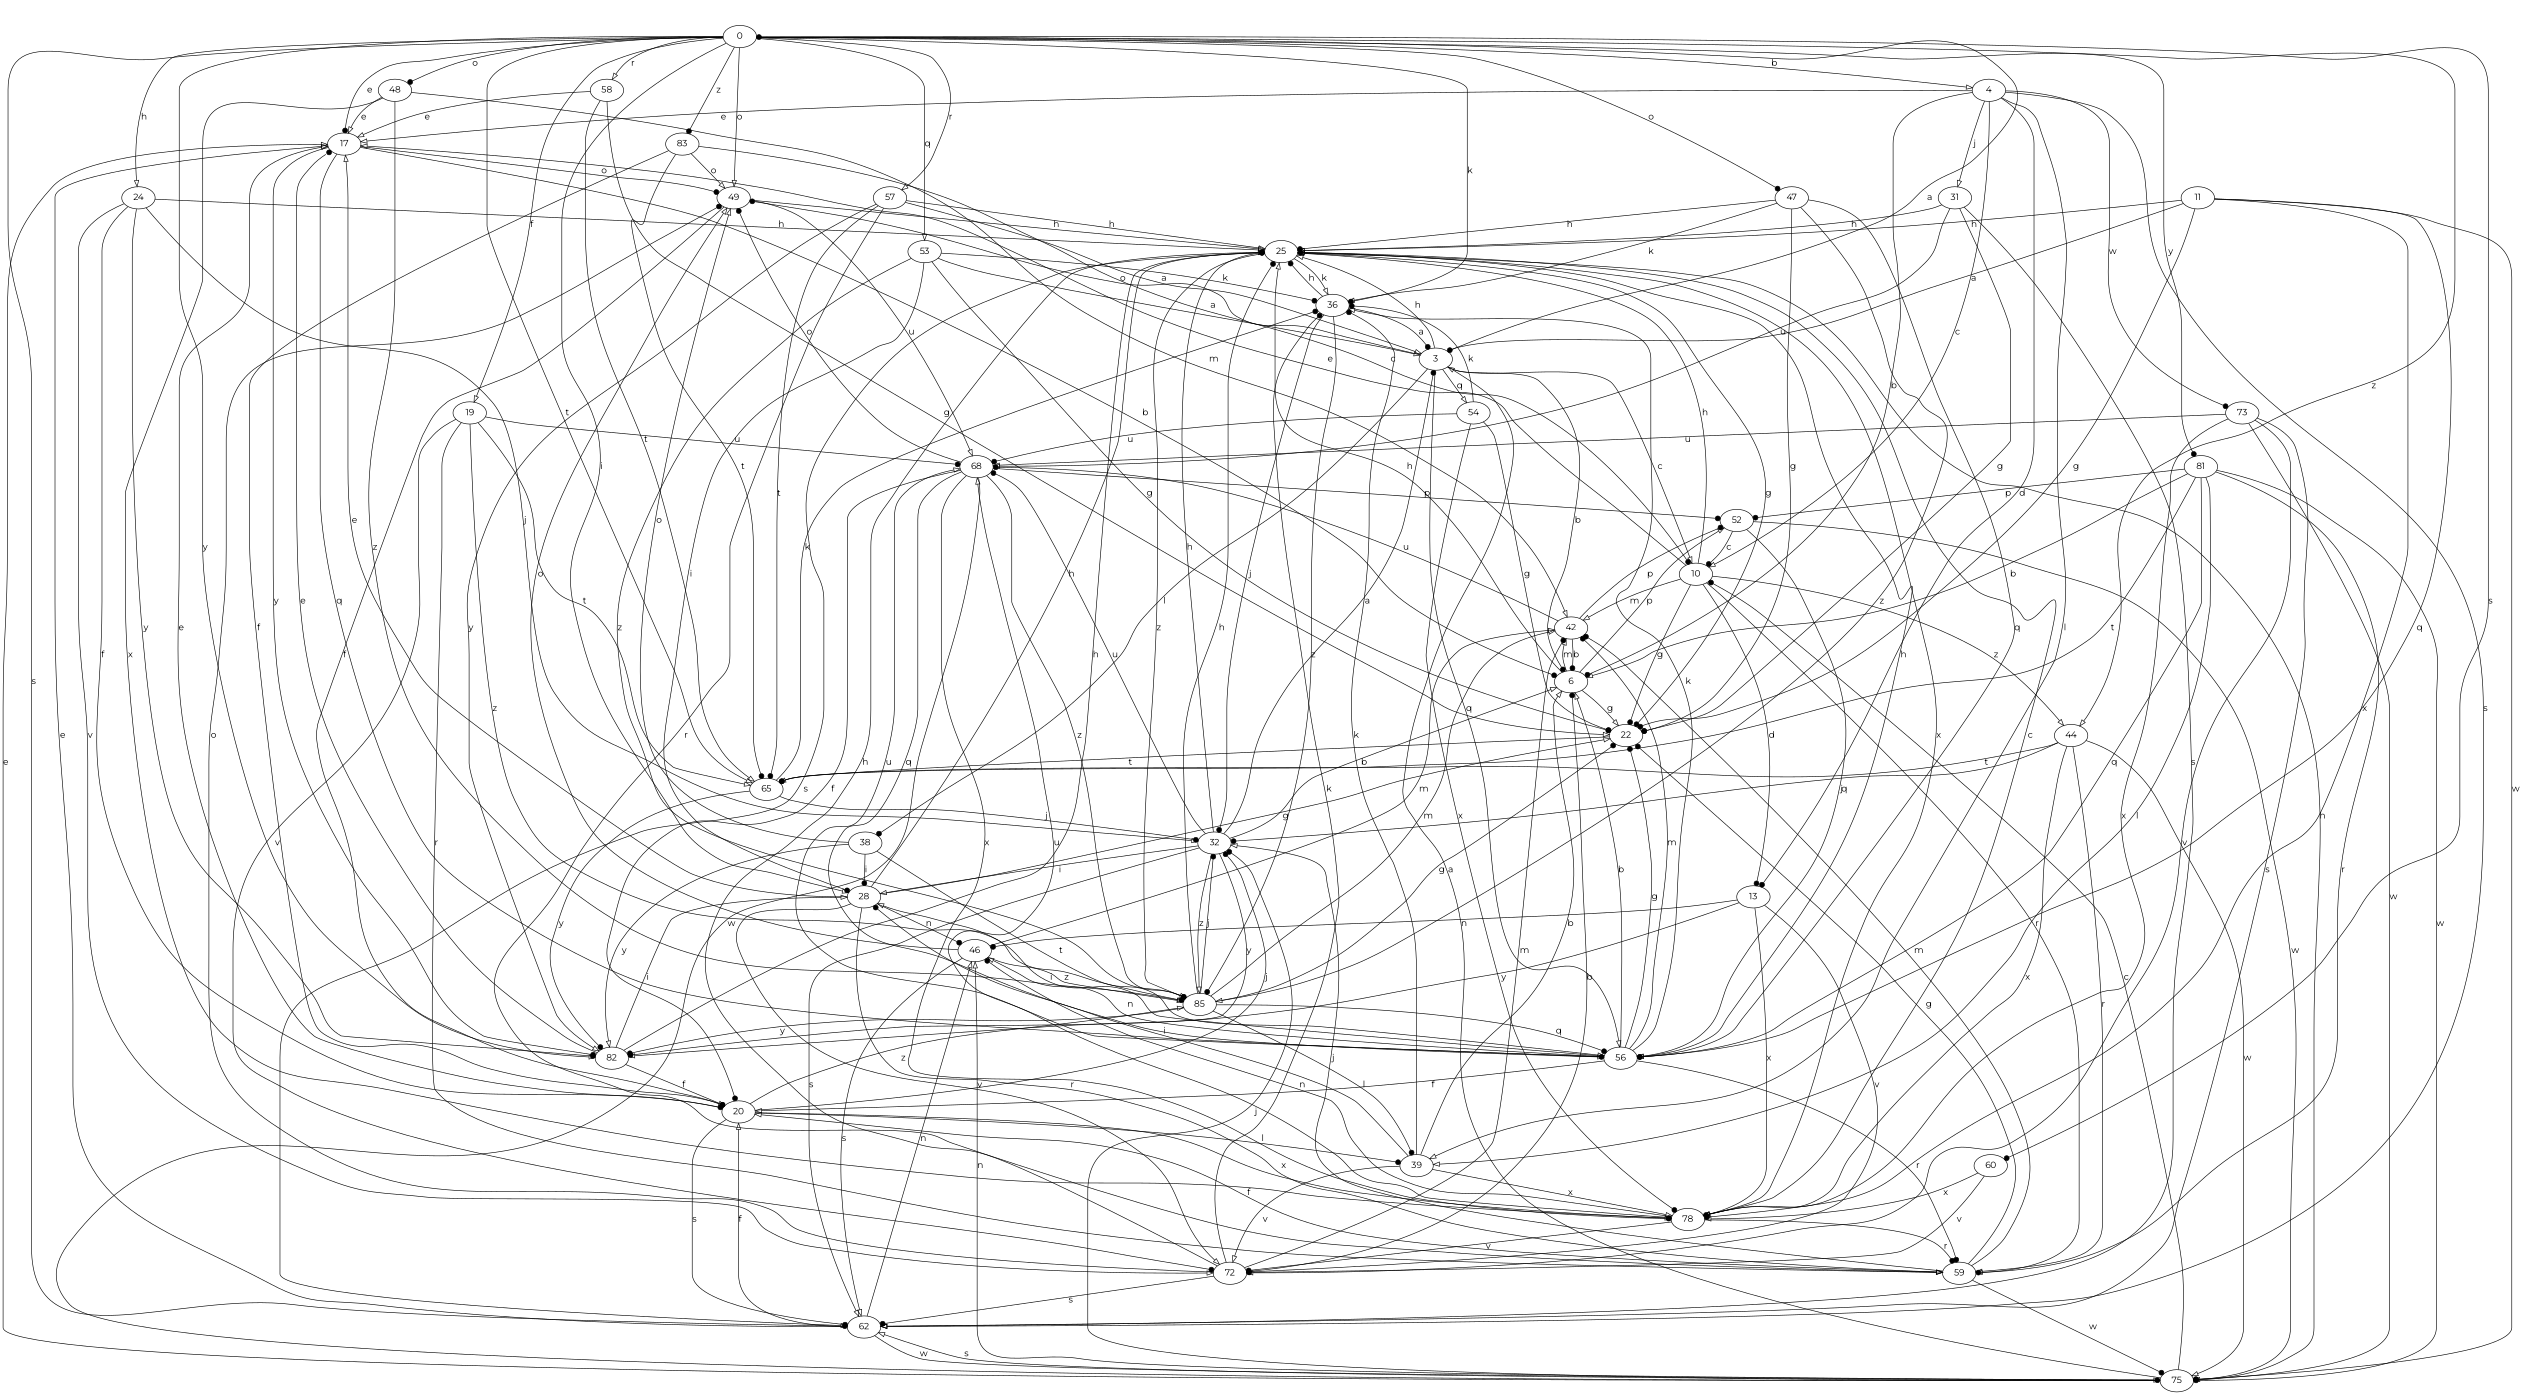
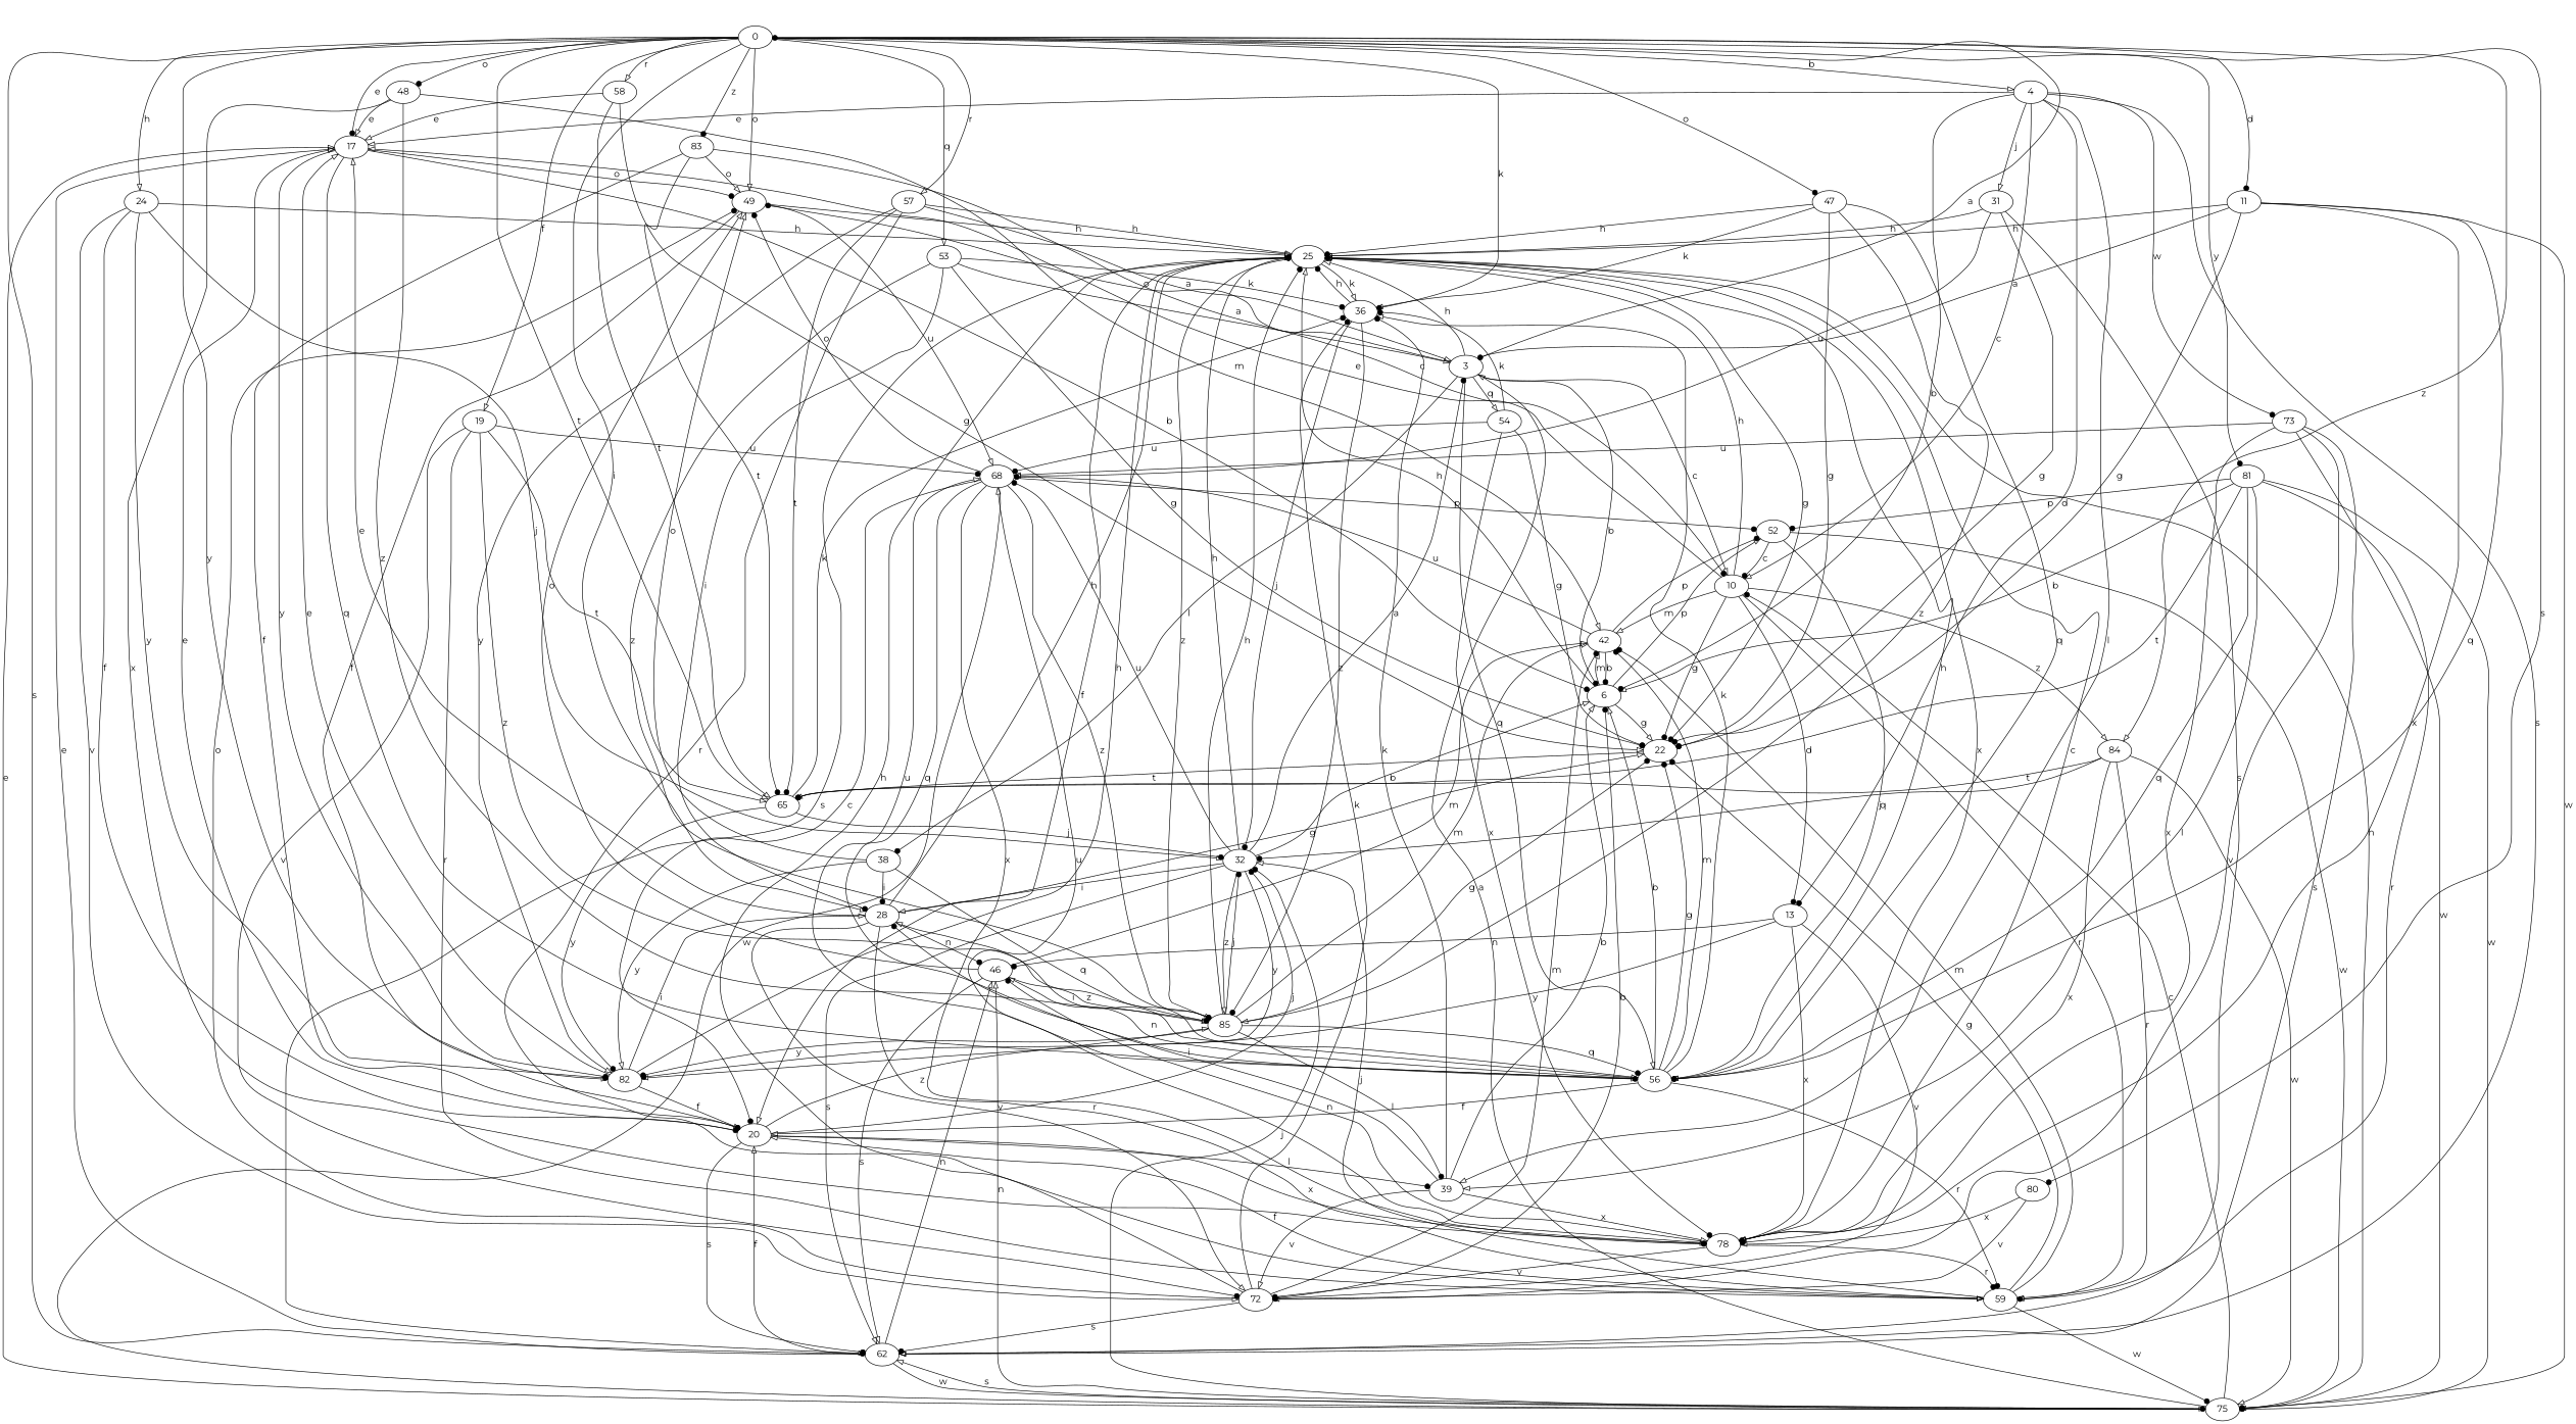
  strict digraph {
    fontname=Montserrat
    node [fontname=Montserrat]
    edge [arrowhead=onormal fontname=Montserrat]
    0
    4
    11
    17
    19
    24
    28
    36
    47
    48
    49
    53
    57
    58
-   60
+   60 [label=80]
    62
    65
    81
    82
    83
-   84 [label=44]
+   84
    6
    10
    13
    31
    39
    73
    3
    25
    56
    22
    75
    78
    59
    72
    68
    85
    20
    32
    46
    42
    52
    38
    54
    0 -> 4 [label=b]
+   0 -> 11 [arrowhead=dot label=d]
    0 -> 17 [arrowhead=dot label=e]
    0 -> 19 [label=f]
    0 -> 24 [label=h]
    0 -> 28 [label=i]
    0 -> 36 [arrowhead=dot label=k]
    0 -> 47 [arrowhead=dot label=o]
    0 -> 48 [arrowhead=dot label=o]
    0 -> 49 [label=o]
    0 -> 53 [label=q]
    0 -> 57 [label=r]
    0 -> 58 [label=r]
    0 -> 60 [arrowhead=dot label=s]
    0 -> 62 [arrowhead=dot label=s]
    0 -> 65 [label=t]
    0 -> 81 [arrowhead=dot label=y]
    0 -> 82 [label=y]
    0 -> 83 [arrowhead=dot label=z]
    0 -> 84 [label=z]
    4 -> 17 [label=e]
    4 -> 62 [label=s]
    4 -> 6 [arrowhead=dot label=b]
    4 -> 10 [label=c]
    4 -> 13 [arrowhead=dot label=d]
    4 -> 31 [label=j]
    4 -> 39 [label=l]
    4 -> 73 [arrowhead=dot label=w]
    11 -> 3 [arrowhead=dot label=a]
    11 -> 25 [label=h]
    11 -> 56 [label=q]
    11 -> 22 [arrowhead=dot label=g]
    11 -> 75 [arrowhead=dot label=w]
    11 -> 78 [arrowhead=dot label=x]
    17 -> 49 [arrowhead=dot label=o]
    17 -> 82 [arrowhead=dot label=y]
    17 -> 6 [arrowhead=dot label=b]
    17 -> 56 [arrowhead=dot label=q]
    19 -> 65 [label=t]
    19 -> 59 [label=r]
    19 -> 72 [arrowhead=dot label=v]
    19 -> 68 [arrowhead=dot label=u]
    19 -> 85 [arrowhead=dot label=z]
    24 -> 82 [arrowhead=dot label=y]
    24 -> 25 [label=h]
    24 -> 72 [label=v]
    24 -> 20 [arrowhead=dot label=f]
    24 -> 32 [label=j]
    28 -> 17 [label=e]
    28 -> 25 [label=h]
    28 -> 22 [label=g]
    28 -> 59 [label=r]
    28 -> 72 [label=v]
    28 -> 46 [arrowhead=dot label=n]
-   36 -> 3 [arrowhead=dot label=a]
    36 -> 25 [arrowhead=dot label=h]
    36 -> 85 [arrowhead=dot label=z]
    36 -> 32 [arrowhead=dot label=j]
    47 -> 36 [label=k]
    47 -> 25 [arrowhead=dot label=h]
    47 -> 56 [arrowhead=dot label=q]
    47 -> 22 [arrowhead=dot label=g]
    47 -> 85 [label=z]
    48 -> 17 [label=e]
    48 -> 78 [label=x]
    48 -> 85 [label=z]
    48 -> 42 [label=m]
    49 -> 25 [label=h]
    49 -> 68 [label=u]
    49 -> 20 [arrowhead=dot label=f]
    53 -> 28 [arrowhead=dot label=i]
    53 -> 36 [arrowhead=dot label=k]
    53 -> 3 [label=a]
    53 -> 22 [arrowhead=dot label=g]
    53 -> 85 [label=z]
    57 -> 65 [arrowhead=dot label=t]
    57 -> 82 [label=y]
    57 -> 3 [label=a]
    57 -> 25 [label=h]
    57 -> 59 [label=r]
    58 -> 17 [label=e]
    58 -> 65 [label=t]
    58 -> 22 [label=g]
    60 -> 78 [label=x]
    60 -> 72 [arrowhead=dot label=v]
    62 -> 17 [label=e]
    62 -> 75 [label=w]
    62 -> 20 [label=f]
    62 -> 46 [label=n]
    65 -> 36 [arrowhead=dot label=k]
    65 -> 82 [arrowhead=dot label=y]
    65 -> 32 [arrowhead=dot label=j]
    81 -> 65 [arrowhead=dot label=t]
    81 -> 6 [label=b]
    81 -> 39 [label=l]
    81 -> 56 [arrowhead=dot label=q]
    81 -> 75 [arrowhead=dot label=w]
    81 -> 59 [label=r]
    81 -> 52 [arrowhead=dot label=p]
-   82 -> 17 [arrowhead=dot label=e]
+   82 -> 17 [label=e]
    82 -> 28 [label=i]
    82 -> 25 [arrowhead=dot label=h]
    82 -> 20 [label=f]
    83 -> 49 [label=o]
    83 -> 65 [arrowhead=dot label=t]
    83 -> 10 [arrowhead=dot label=c]
    83 -> 20 [arrowhead=dot label=f]
    84 -> 65 [arrowhead=dot label=t]
    84 -> 75 [label=w]
    84 -> 78 [label=x]
    84 -> 59 [label=r]
    84 -> 32 [arrowhead=dot label=j]
    6 -> 25 [label=h]
    6 -> 22 [label=g]
    6 -> 42 [label=m]
    6 -> 52 [label=p]
    10 -> 17 [label=e]
    10 -> 84 [label=z]
    10 -> 13 [arrowhead=dot label=d]
    10 -> 25 [label=h]
    10 -> 22 [arrowhead=dot label=g]
    10 -> 59 [arrowhead=dot label=r]
    10 -> 42 [label=m]
    13 -> 82 [label=y]
    13 -> 78 [label=x]
    13 -> 72 [arrowhead=dot label=v]
    13 -> 46 [arrowhead=dot label=n]
    31 -> 62 [label=s]
    31 -> 25 [label=h]
    31 -> 22 [arrowhead=dot label=g]
    31 -> 68 [label=u]
    39 -> 28 [arrowhead=dot label=i]
    39 -> 36 [arrowhead=dot label=k]
    39 -> 6 [label=b]
    39 -> 78 [label=x]
    39 -> 72 [label=v]
    73 -> 62 [label=s]
    73 -> 75 [arrowhead=dot label=w]
    73 -> 78 [label=x]
    73 -> 72 [label=v]
    73 -> 68 [label=u]
    3 -> 0 [arrowhead=dot label=a]
    3 -> 49 [arrowhead=dot label=o]
    3 -> 6 [arrowhead=dot label=b]
    3 -> 10 [label=c]
    3 -> 25 [label=h]
    3 -> 56 [label=q]
    3 -> 38 [arrowhead=dot label=l]
    3 -> 54 [label=q]
    25 -> 36 [label=k]
    25 -> 62 [label=s]
    25 -> 22 [arrowhead=dot label=g]
    25 -> 78 [arrowhead=dot label=x]
    25 -> 85 [arrowhead=dot label=z]
+   25 -> 20 [label=f]
    56 -> 28 [label=i]
    56 -> 36 [label=k]
    56 -> 6 [label=b]
    56 -> 25 [label=h]
    56 -> 22 [arrowhead=dot label=g]
    56 -> 59 [arrowhead=dot label=r]
    56 -> 68 [label=u]
    56 -> 20 [label=f]
    56 -> 46 [label=n]
    56 -> 42 [arrowhead=dot label=m]
    22 -> 65 [label=t]
    75 -> 17 [label=e]
    75 -> 62 [label=s]
    75 -> 10 [arrowhead=dot label=c]
    75 -> 3 [label=a]
    75 -> 25 [arrowhead=dot label=h]
    75 -> 32 [arrowhead=dot label=j]
    75 -> 46 [label=n]
    78 -> 25 [label=c]
    78 -> 59 [arrowhead=dot label=r]
    78 -> 72 [arrowhead=dot label=v]
    78 -> 68 [label=u]
    78 -> 46 [arrowhead=dot label=n]
    59 -> 22 [arrowhead=dot label=g]
    59 -> 75 [arrowhead=dot label=w]
    59 -> 20 [label=f]
    59 -> 32 [label=j]
    59 -> 42 [arrowhead=dot label=m]
    72 -> 36 [arrowhead=dot label=k]
    72 -> 49 [arrowhead=dot label=o]
    72 -> 62 [arrowhead=dot label=s]
    72 -> 6 [arrowhead=dot label=b]
    72 -> 25 [arrowhead=dot label=h]
    72 -> 42 [arrowhead=dot label=m]
    68 -> 49 [arrowhead=dot label=o]
    68 -> 56 [label=q]
    68 -> 75 [arrowhead=dot label=w]
    68 -> 78 [arrowhead=dot label=x]
    68 -> 85 [arrowhead=dot label=z]
-   68 -> 20 [arrowhead=dot label=f]
+   68 -> 20 [arrowhead=dot label=c]
    68 -> 52 [arrowhead=dot label=p]
    85 -> 82 [arrowhead=dot label=y]
    85 -> 39 [arrowhead=dot label=l]
    85 -> 25 [arrowhead=dot label=h]
    85 -> 56 [arrowhead=dot label=q]
    85 -> 22 [arrowhead=dot label=g]
    85 -> 32 [arrowhead=dot label=j]
    85 -> 42 [label=m]
    20 -> 17 [label=e]
    20 -> 62 [arrowhead=dot label=s]
    20 -> 39 [arrowhead=dot label=l]
    20 -> 78 [arrowhead=dot label=x]
    20 -> 85 [label=z]
    20 -> 32 [arrowhead=dot label=j]
    32 -> 28 [label=i]
    32 -> 62 [label=s]
    32 -> 82 [arrowhead=dot label=y]
    32 -> 6 [label=b]
    32 -> 3 [arrowhead=dot label=a]
    32 -> 25 [arrowhead=dot label=h]
    32 -> 68 [arrowhead=dot label=u]
    32 -> 85 [label=z]
    46 -> 49 [label=o]
    46 -> 62 [label=s]
    46 -> 85 [label=z]
    46 -> 42 [label=m]
    42 -> 6 [arrowhead=dot label=b]
    42 -> 68 [arrowhead=dot label=u]
    42 -> 52 [arrowhead=dot label=p]
    52 -> 10 [arrowhead=dot label=c]
    52 -> 56 [label=q]
    52 -> 75 [label=w]
    38 -> 28 [arrowhead=dot label=i]
    38 -> 49 [label=o]
    38 -> 82 [label=y]
-   38 -> 56 [label=t]
+   38 -> 56 [label=q]
    54 -> 36 [arrowhead=dot label=k]
    54 -> 22 [arrowhead=dot label=g]
    54 -> 78 [arrowhead=dot label=x]
    54 -> 68 [arrowhead=dot label=u]
  }
